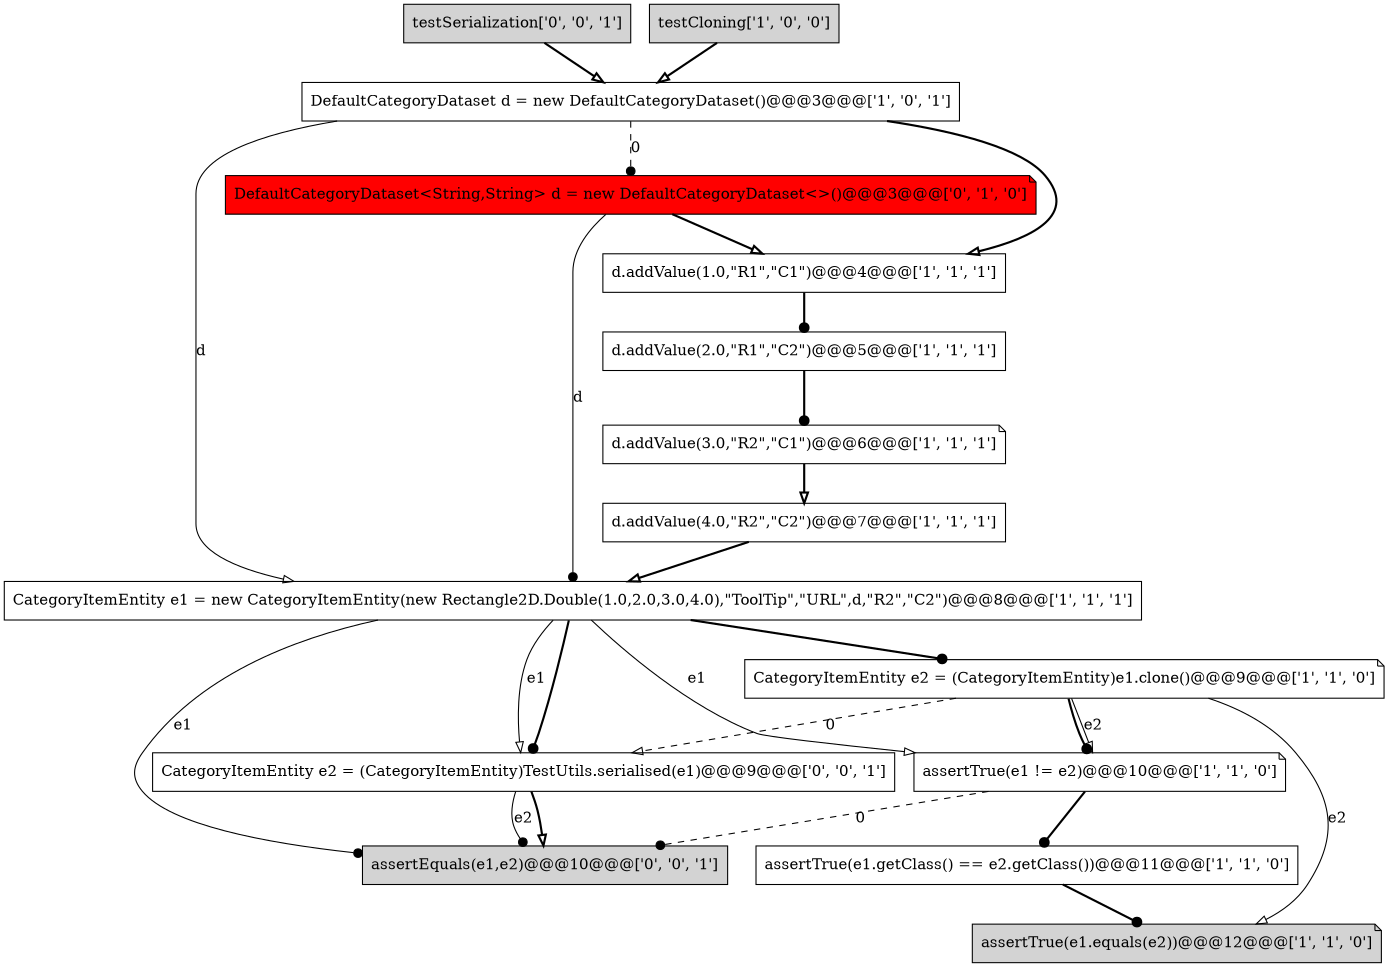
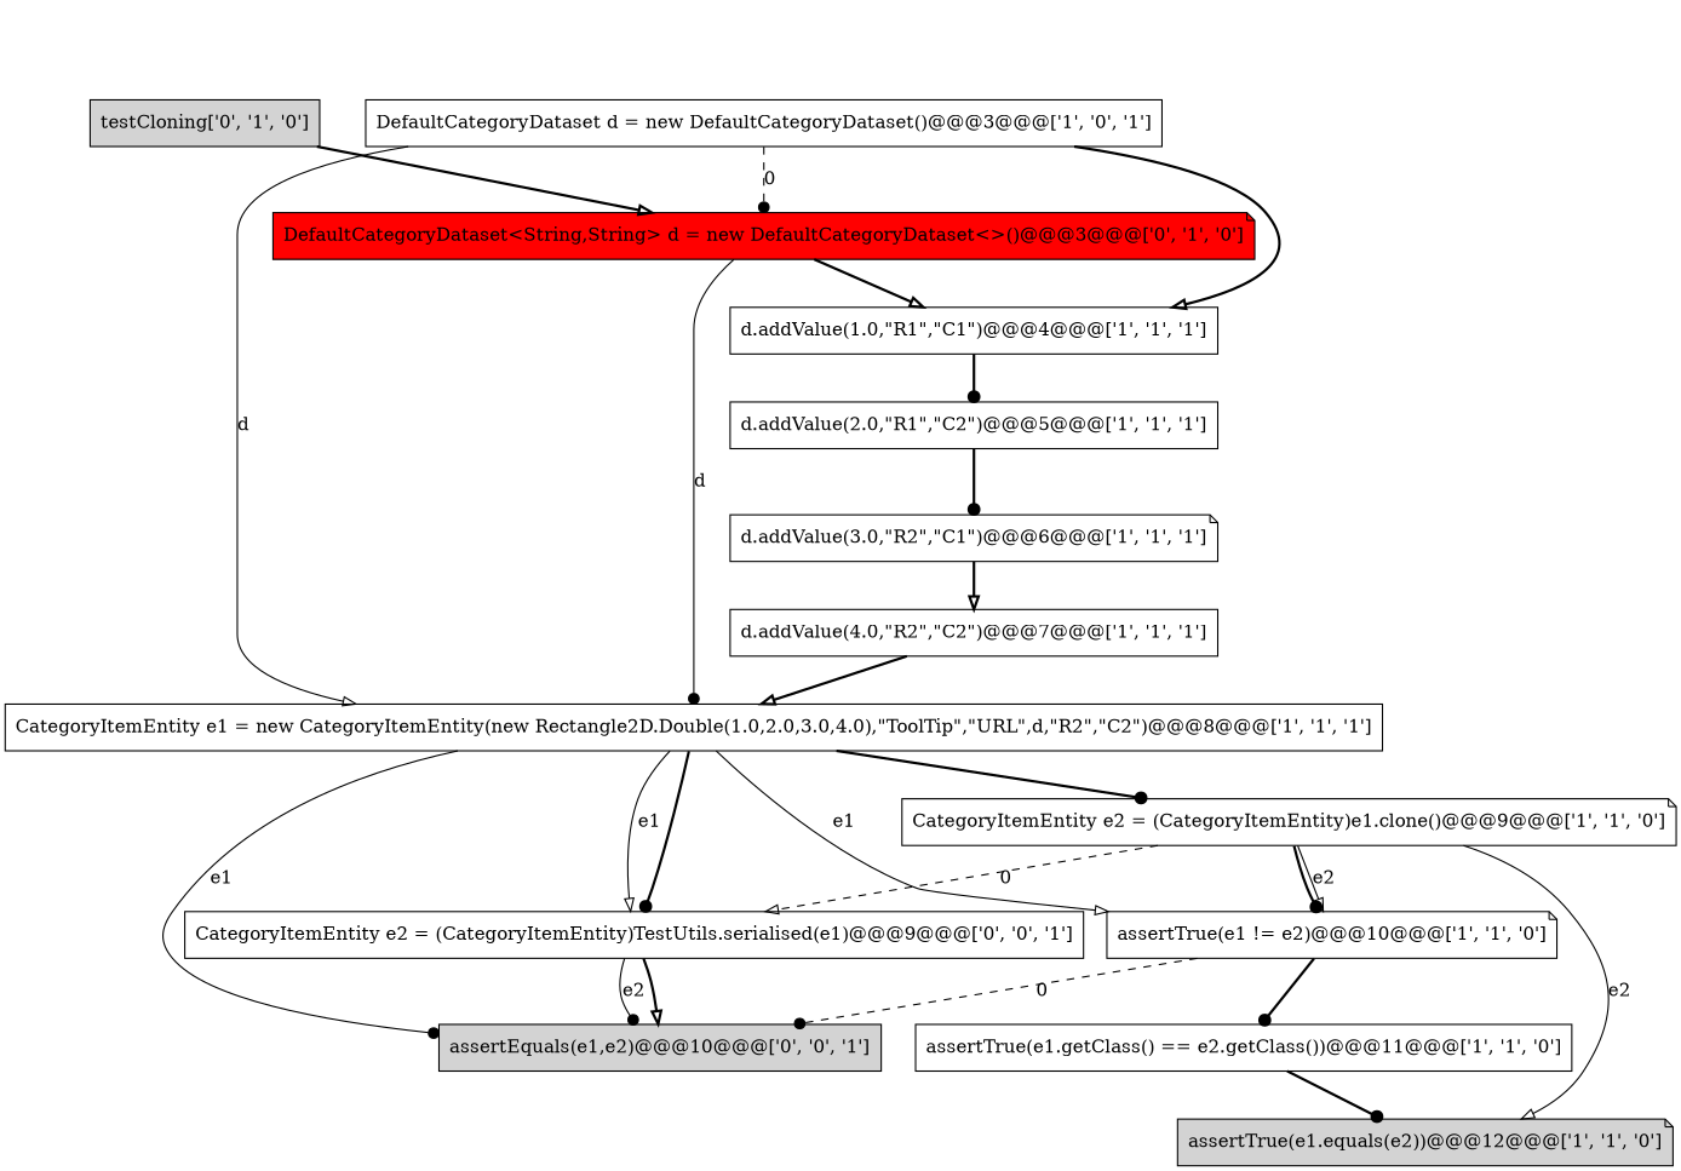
  digraph {
    node [fillcolor=white shape=box style=filled]
    edge [arrowhead=onormal style=bold]
    n1 [label="DefaultCategoryDataset d = new DefaultCategoryDataset()@@@3@@@['1', '0', '1']"]
    n2 [fillcolor=red label="DefaultCategoryDataset<String,String> d = new DefaultCategoryDataset<>()@@@3@@@['0', '1', '0']" shape=note]
    n3 [label="d.addValue(1.0,\"R1\",\"C1\")@@@4@@@['1', '1', '1']"]
    n4 [label="CategoryItemEntity e1 = new CategoryItemEntity(new Rectangle2D.Double(1.0,2.0,3.0,4.0),\"ToolTip\",\"URL\",d,\"R2\",\"C2\")@@@8@@@['1', '1', '1']"]
    n5 [label="d.addValue(2.0,\"R1\",\"C2\")@@@5@@@['1', '1', '1']"]
    n6 [label="CategoryItemEntity e2 = (CategoryItemEntity)e1.clone()@@@9@@@['1', '1', '0']" shape=note]
    n7 [label="CategoryItemEntity e2 = (CategoryItemEntity)TestUtils.serialised(e1)@@@9@@@['0', '0', '1']"]
    n8 [label="assertTrue(e1 != e2)@@@10@@@['1', '1', '0']" shape=note]
    n9 [fillcolor=lightgray label="assertEquals(e1,e2)@@@10@@@['0', '0', '1']"]
-   n10 [fillcolor=lightgray label="testSerialization['0', '0', '1']"]
    n11 [label="d.addValue(3.0,\"R2\",\"C1\")@@@6@@@['1', '1', '1']" shape=note]
    n12 [label="d.addValue(4.0,\"R2\",\"C2\")@@@7@@@['1', '1', '1']"]
    n13 [fillcolor=lightgray label="assertTrue(e1.equals(e2))@@@12@@@['1', '1', '0']" shape=note]
    n14 [label="assertTrue(e1.getClass() == e2.getClass())@@@11@@@['1', '1', '0']"]
-   n16 [fillcolor=lightgray label="testCloning['1', '0', '0']"]
+   n15 [fillcolor=lightgray label="testCloning['0', '1', '0']"]
    n1 -> n2 [arrowhead=dot label=0 style=dashed]
    n1 -> n3
    n1 -> n4 [label=d style=solid]
    n2 -> n3
    n2 -> n4 [arrowhead=dot label=d style=solid]
    n3 -> n5 [arrowhead=dot]
    n4 -> n6 [arrowhead=dot]
    n4 -> n7 [arrowhead=dot]
    n4 -> n7 [label=e1 style=solid]
    n4 -> n8 [label=e1 style=solid]
    n4 -> n9 [arrowhead=dot label=e1 style=solid]
    n5 -> n11 [arrowhead=dot]
    n6 -> n7 [label=0 style=dashed]
    n6 -> n8 [arrowhead=dot]
    n6 -> n8 [label=e2 style=solid]
    n6 -> n13 [label=e2 style=solid]
    n7 -> n9
    n7 -> n9 [arrowhead=dot label=e2 style=solid]
    n8 -> n9 [arrowhead=dot label=0 style=dashed]
    n8 -> n14 [arrowhead=dot]
-   n10 -> n1
    n11 -> n12
    n12 -> n4
    n14 -> n13 [arrowhead=dot]
-   n16 -> n1
+   n15 -> n2
  }
